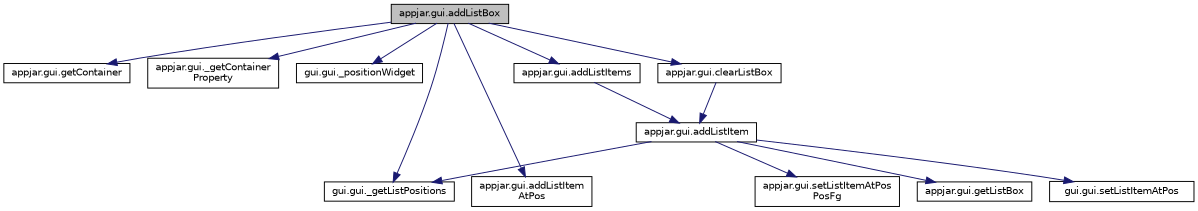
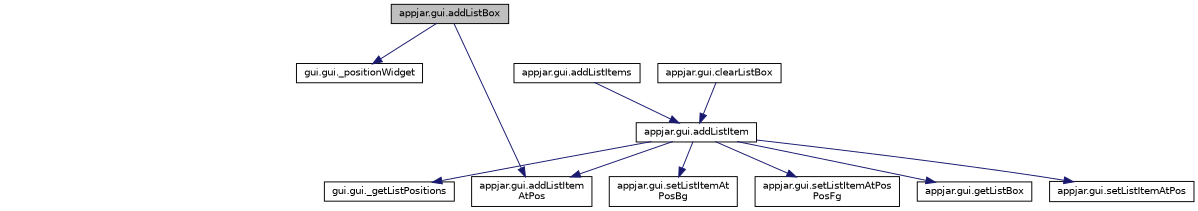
  digraph {
    rankdir=TB
    node [color=black fillcolor=white fontname=Helvetica fontsize=10 shape=record style=filled]
    edge [color=midnightblue fontname=Helvetica fontsize=10 labelfontname=Helvetica labelfontsize=10 style=solid]
    n1 [fillcolor=grey75 fontcolor=black height=0.2 label="appjar.gui.addListBox" width=0.4]
-   n2 [height=0.2 label="appjar.gui.getContainer" width=0.4]
-   n3 [height=0.2 label="appjar.gui._getContainer\lProperty" width=0.4]
    n4 [height=0.2 label="gui.gui._positionWidget" width=0.4]
    n5 [height=0.2 label="gui.gui._getListPositions" width=0.4]
    n6 [height=0.2 label="appjar.gui.addListItem\lAtPos" width=0.4]
    n7 [height=0.2 label="appjar.gui.clearListBox" width=0.4]
    n8 [height=0.2 label="appjar.gui.addListItems" width=0.4]
    n9 [height=0.2 label="appjar.gui.addListItem" width=0.4]
    n10 [height=0.2 label="appjar.gui.getListBox" width=0.4]
-   n11 [height=0.2 label="gui.gui.setListItemAtPos" width=0.4]
+   n11 [height=0.2 label="appjar.gui.setListItemAtPos" width=0.4]
+   n12 [height=0.2 label="appjar.gui.setListItemAt\lPosBg" width=0.4]
    n13 [height=0.2 label="appjar.gui.setListItemAtPos\lPosFg" width=0.4]
-   n1 -> n2
-   n1 -> n3
    n1 -> n4
-   n1 -> n5
    n1 -> n6
-   n1 -> n7
-   n1 -> n8
    n7 -> n9
    n8 -> n9
    n9 -> n5
+   n9 -> n6
    n9 -> n10
    n9 -> n11
+   n9 -> n12
    n9 -> n13
  }
